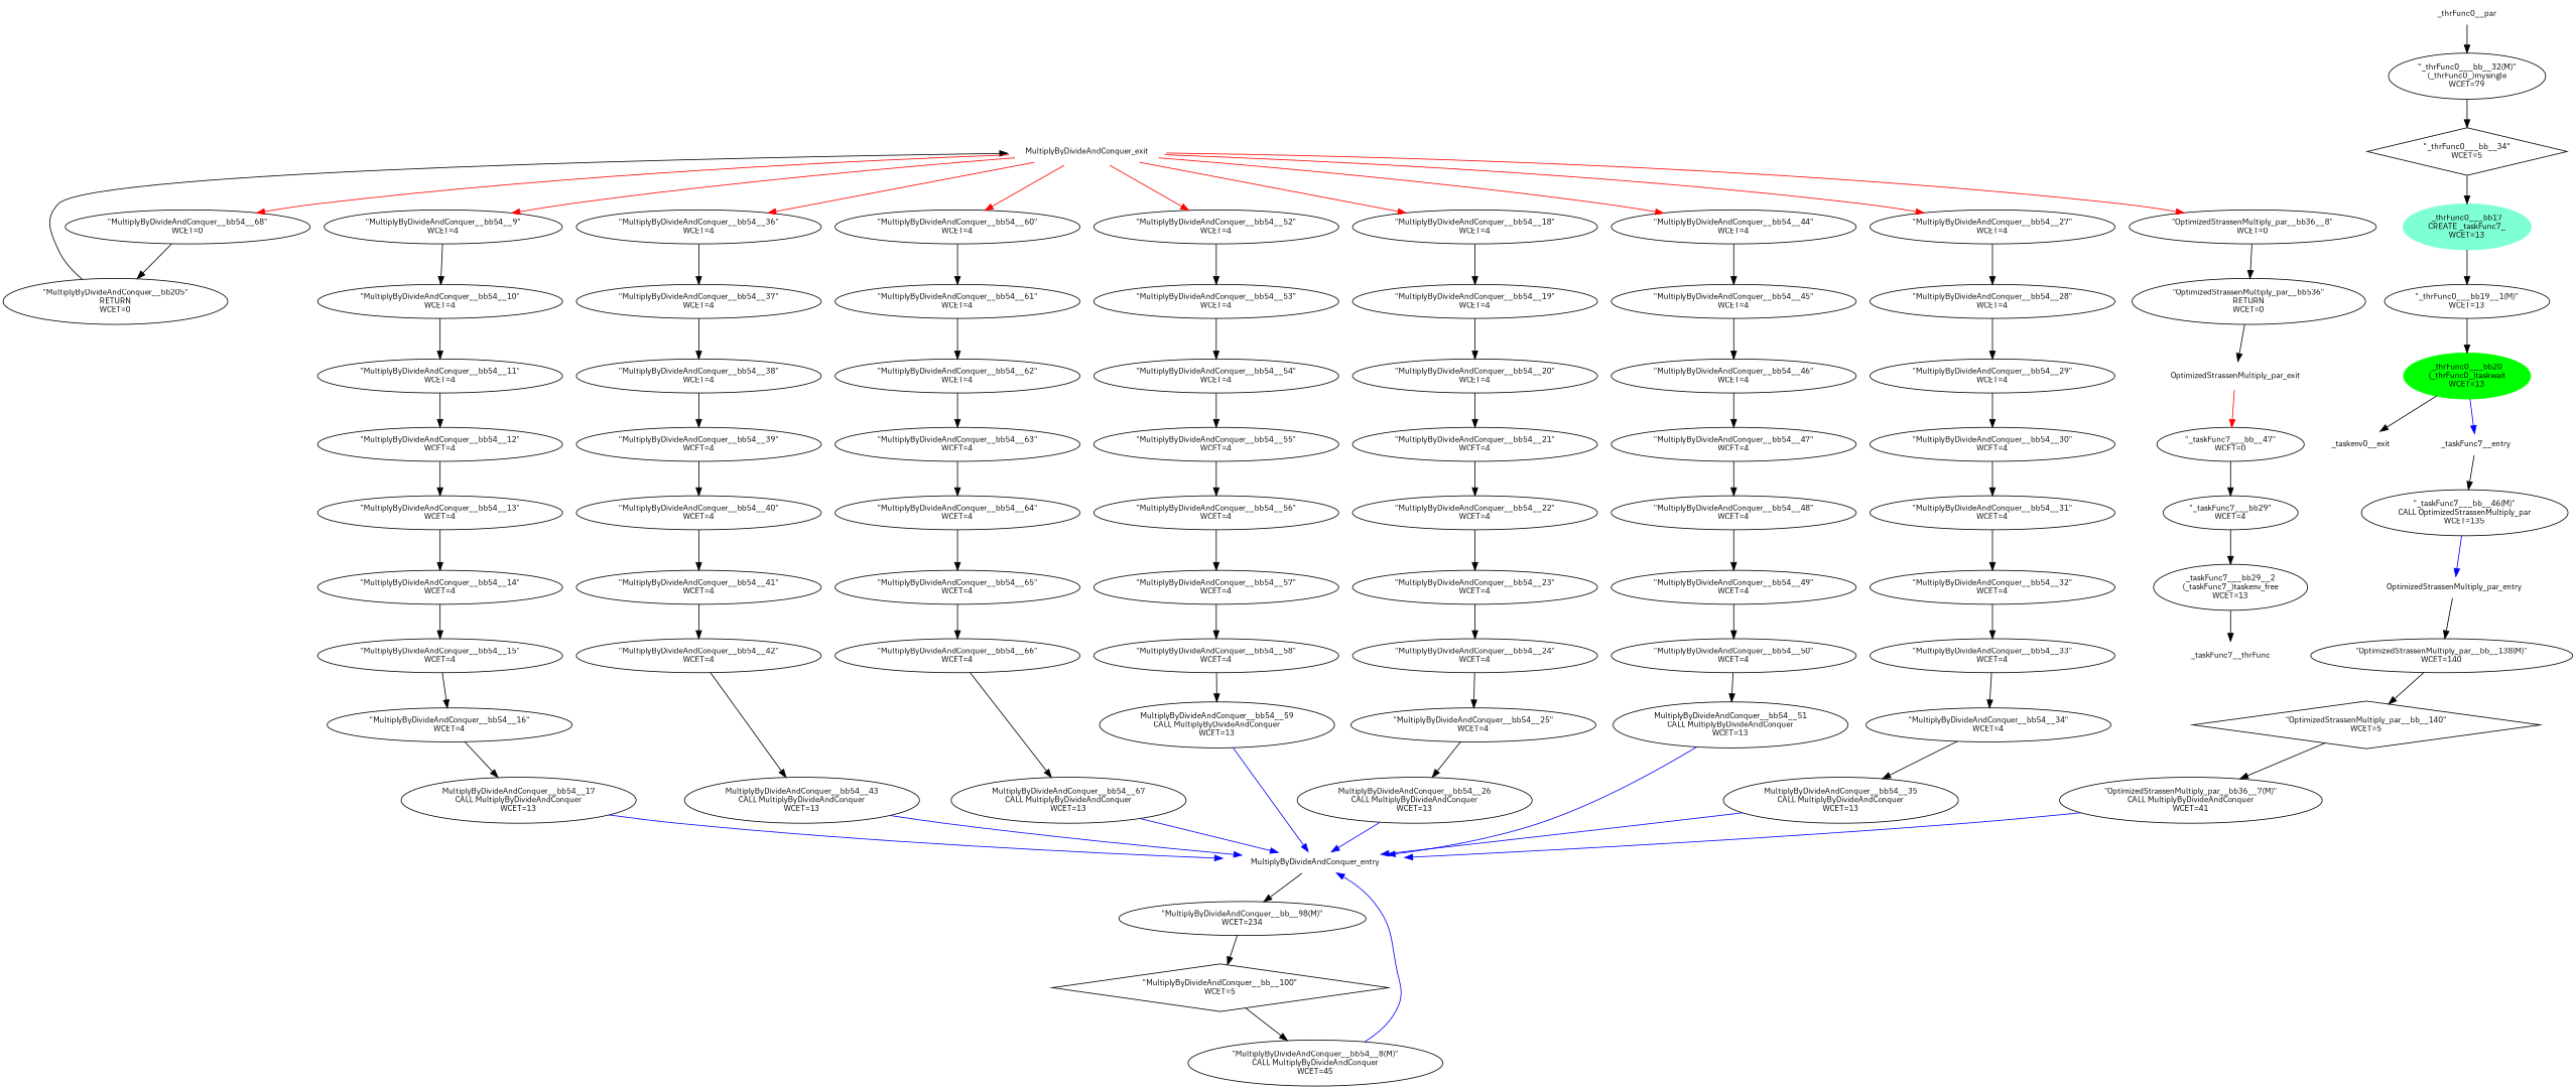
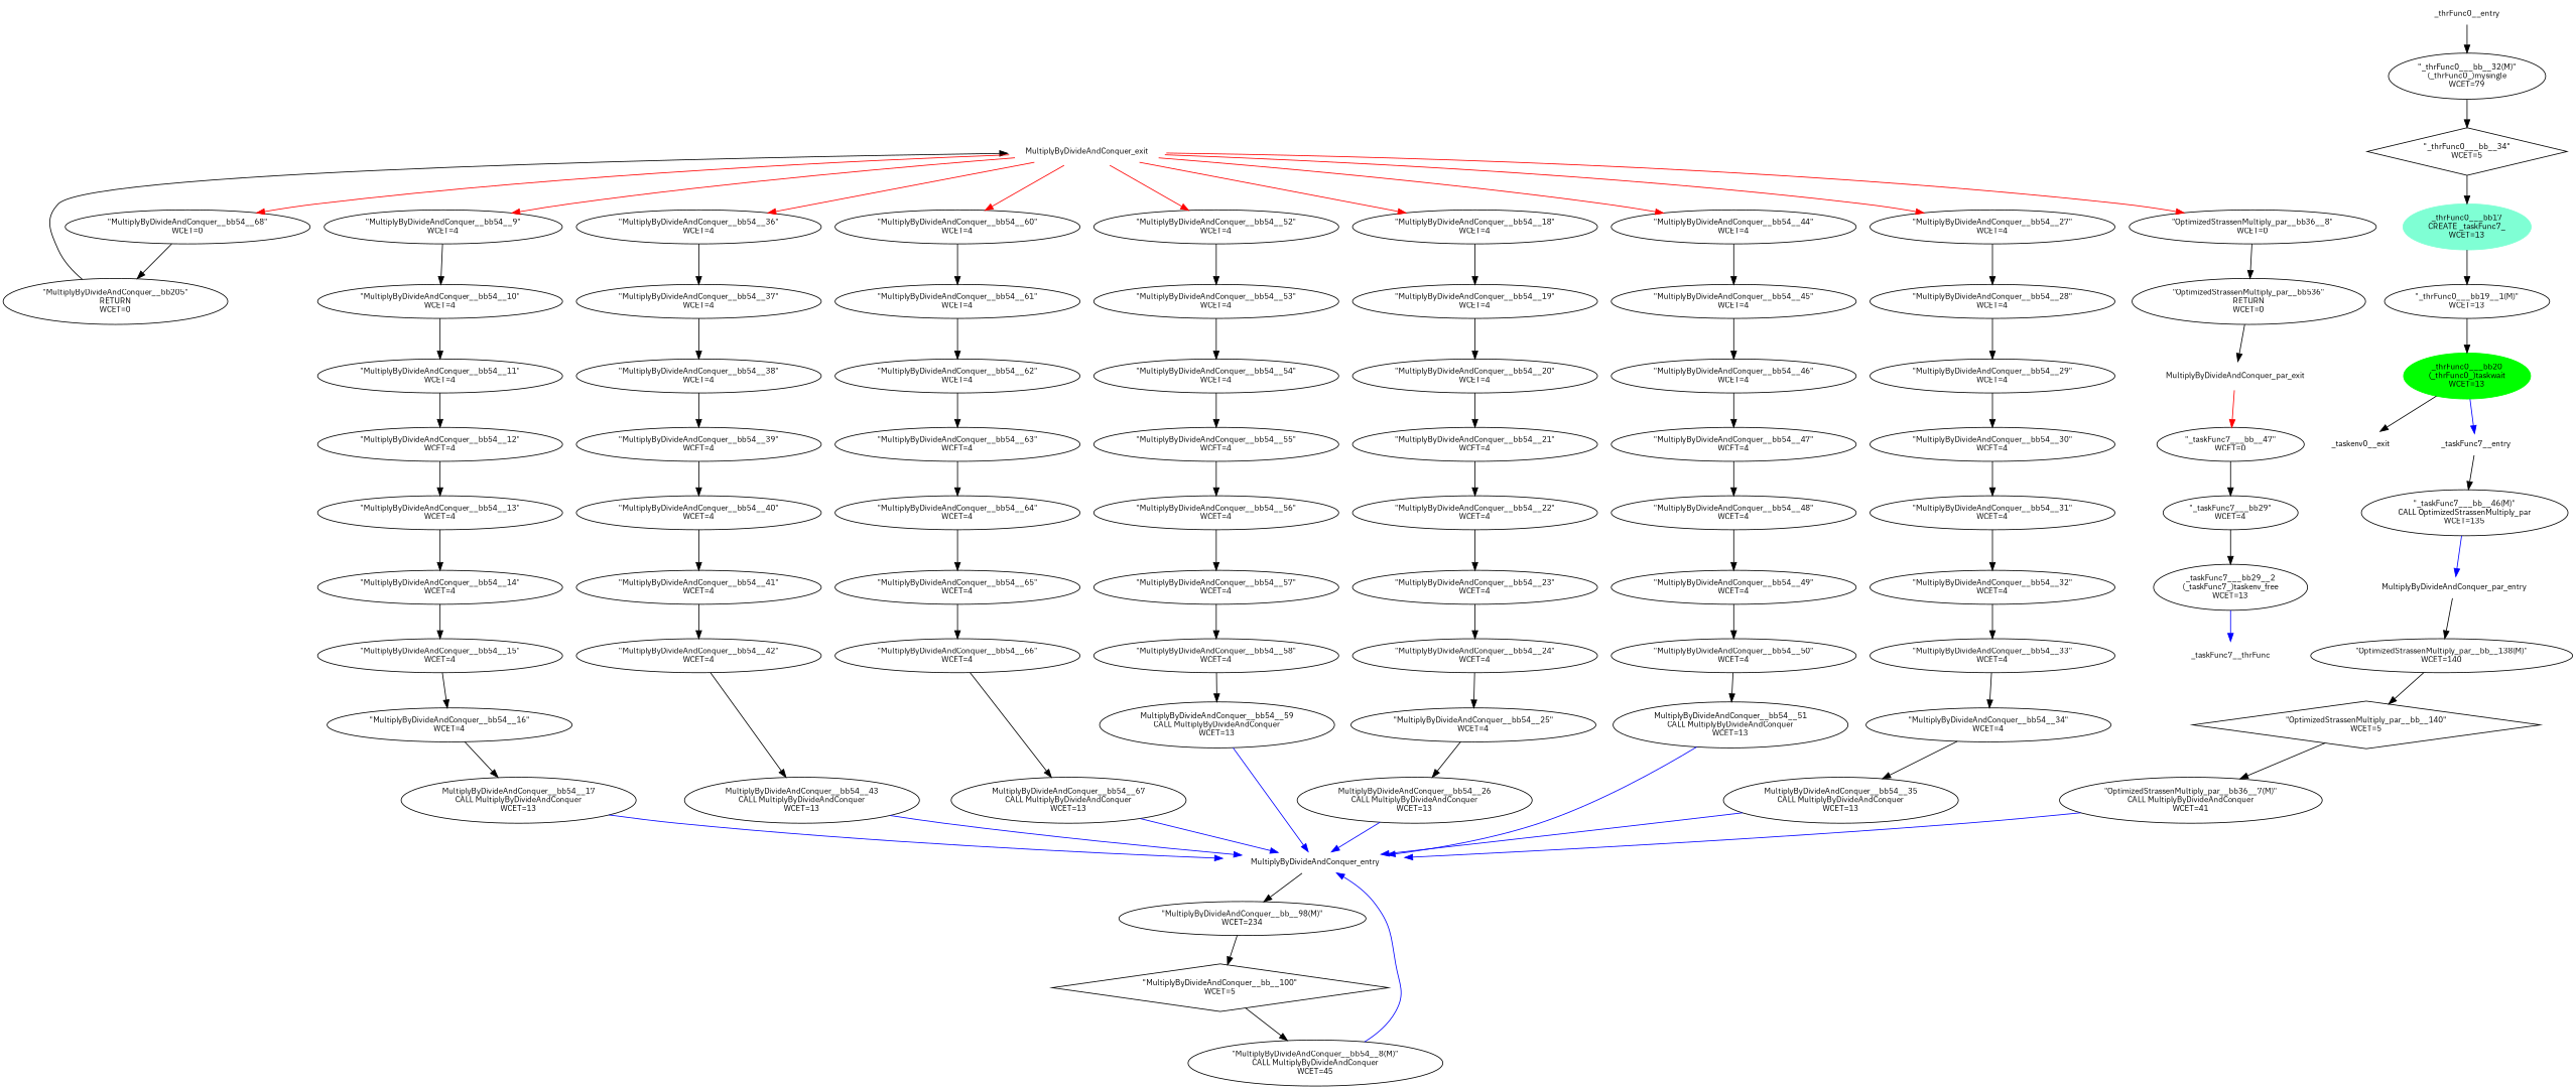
  strict digraph {
    fontname="IBM Plex Sans"
    fontsize=10
    rankdir=TB
    node [fontname="IBM Plex Sans" fontsize=10]
    edge [fontname="IBM Plex Sans"]
    n1 [label="\"MultiplyByDivideAndConquer__bb54__64\"\nWCET=4" width=0.01]
    n2 [label="\"MultiplyByDivideAndConquer__bb54__65\"\nWCET=4" width=0.01]
    n3 [label="\"MultiplyByDivideAndConquer__bb54__66\"\nWCET=4" width=0.01]
    n4 [label="\"MultiplyByDivideAndConquer__bb54__12\"\nWCET=4" width=0.01]
    n5 [label="\"MultiplyByDivideAndConquer__bb54__13\"\nWCET=4" width=0.01]
    n6 [label="\"MultiplyByDivideAndConquer__bb54__14\"\nWCET=4" width=0.01]
    n7 [label="\"MultiplyByDivideAndConquer__bb54__33\"\nWCET=4" width=0.01]
    n8 [label="\"MultiplyByDivideAndConquer__bb54__34\"\nWCET=4" width=0.01]
    n9 [label="MultiplyByDivideAndConquer__bb54__35\nCALL MultiplyByDivideAndConquer\nWCET=13" width=0.01]
    n10 [label="\"MultiplyByDivideAndConquer__bb54__54\"\nWCET=4" width=0.01]
    n11 [label="\"MultiplyByDivideAndConquer__bb54__55\"\nWCET=4" width=0.01]
    n12 [label="\"MultiplyByDivideAndConquer__bb54__56\"\nWCET=4" width=0.01]
    n13 [label="MultiplyByDivideAndConquer__bb54__59\nCALL MultiplyByDivideAndConquer\nWCET=13" width=0.01]
    n14 [color=white height=0.01 label=MultiplyByDivideAndConquer_entry width=0.01]
    n15 [label="\"MultiplyByDivideAndConquer__bb__98(M)\"\nWCET=234" width=0.01]
    n16 [label="\"MultiplyByDivideAndConquer__bb54__23\"\nWCET=4" width=0.01]
    n17 [label="\"MultiplyByDivideAndConquer__bb54__24\"\nWCET=4" width=0.01]
    n18 [label="\"MultiplyByDivideAndConquer__bb54__25\"\nWCET=4" width=0.01]
    n19 [label="\"MultiplyByDivideAndConquer__bb54__8(M)\"\nCALL MultiplyByDivideAndConquer\nWCET=45" width=0.01]
    n20 [label="\"MultiplyByDivideAndConquer__bb54__21\"\nWCET=4" width=0.01]
    n21 [label="\"MultiplyByDivideAndConquer__bb54__22\"\nWCET=4" width=0.01]
    n22 [label="\"MultiplyByDivideAndConquer__bb54__11\"\nWCET=4" width=0.01]
    n23 [label="\"MultiplyByDivideAndConquer__bb54__38\"\nWCET=4" width=0.01]
    n24 [label="\"MultiplyByDivideAndConquer__bb54__39\"\nWCET=4" width=0.01]
    n25 [label="\"MultiplyByDivideAndConquer__bb54__40\"\nWCET=4" width=0.01]
    n26 [label="\"MultiplyByDivideAndConquer__bb__100\"\nWCET=5" shape=diamond width=0.01]
    n27 [label="\"MultiplyByDivideAndConquer__bb54__42\"\nWCET=4" width=0.01]
    n28 [label="MultiplyByDivideAndConquer__bb54__43\nCALL MultiplyByDivideAndConquer\nWCET=13" width=0.01]
    n29 [label="\"MultiplyByDivideAndConquer__bb54__45\"\nWCET=4" width=0.01]
    n30 [label="\"MultiplyByDivideAndConquer__bb54__46\"\nWCET=4" width=0.01]
    n31 [label="\"MultiplyByDivideAndConquer__bb54__47\"\nWCET=4" width=0.01]
    n32 [label="MultiplyByDivideAndConquer__bb54__26\nCALL MultiplyByDivideAndConquer\nWCET=13" width=0.01]
    n33 [label="\"MultiplyByDivideAndConquer__bb54__30\"\nWCET=4" width=0.01]
    n34 [label="\"MultiplyByDivideAndConquer__bb54__31\"\nWCET=4" width=0.01]
    n35 [label="\"MultiplyByDivideAndConquer__bb54__32\"\nWCET=4" width=0.01]
    n36 [label="\"MultiplyByDivideAndConquer__bb54__62\"\nWCET=4" width=0.01]
    n37 [label="\"MultiplyByDivideAndConquer__bb54__63\"\nWCET=4" width=0.01]
    n38 [label="\"MultiplyByDivideAndConquer__bb54__68\"\nWCET=0" width=0.01]
    n39 [label="\"MultiplyByDivideAndConquer__bb205\"\nRETURN\nWCET=0" width=0.01]
    n40 [color=white label=MultiplyByDivideAndConquer_exit width=0.01]
    n41 [label="\"MultiplyByDivideAndConquer__bb54__9\"\nWCET=4" width=0.01]
    n42 [label="\"MultiplyByDivideAndConquer__bb54__10\"\nWCET=4" width=0.01]
    n43 [label="MultiplyByDivideAndConquer__bb54__67\nCALL MultiplyByDivideAndConquer\nWCET=13" width=0.01]
    n44 [label="\"MultiplyByDivideAndConquer__bb54__57\"\nWCET=4" width=0.01]
    n45 [label="\"MultiplyByDivideAndConquer__bb54__58\"\nWCET=4" width=0.01]
    n46 [label="\"MultiplyByDivideAndConquer__bb54__15\"\nWCET=4" width=0.01]
    n47 [label="\"MultiplyByDivideAndConquer__bb54__16\"\nWCET=4" width=0.01]
    n48 [label="MultiplyByDivideAndConquer__bb54__17\nCALL MultiplyByDivideAndConquer\nWCET=13" width=0.01]
    n49 [label="\"MultiplyByDivideAndConquer__bb54__36\"\nWCET=4" width=0.01]
    n50 [label="\"MultiplyByDivideAndConquer__bb54__37\"\nWCET=4" width=0.01]
    n51 [label="\"MultiplyByDivideAndConquer__bb54__53\"\nWCET=4" width=0.01]
    n52 [label="\"MultiplyByDivideAndConquer__bb54__50\"\nWCET=4" width=0.01]
    n53 [label="MultiplyByDivideAndConquer__bb54__51\nCALL MultiplyByDivideAndConquer\nWCET=13" width=0.01]
    n54 [label="\"MultiplyByDivideAndConquer__bb54__41\"\nWCET=4" width=0.01]
    n55 [label="\"MultiplyByDivideAndConquer__bb54__60\"\nWCET=4" width=0.01]
    n56 [label="\"MultiplyByDivideAndConquer__bb54__61\"\nWCET=4" width=0.01]
    n57 [label="\"MultiplyByDivideAndConquer__bb54__52\"\nWCET=4" width=0.01]
    n58 [label="\"MultiplyByDivideAndConquer__bb54__20\"\nWCET=4" width=0.01]
    n59 [label="\"MultiplyByDivideAndConquer__bb54__28\"\nWCET=4" width=0.01]
    n60 [label="\"MultiplyByDivideAndConquer__bb54__29\"\nWCET=4" width=0.01]
    n61 [label="\"MultiplyByDivideAndConquer__bb54__48\"\nWCET=4" width=0.01]
    n62 [label="\"MultiplyByDivideAndConquer__bb54__49\"\nWCET=4" width=0.01]
    n63 [label="\"MultiplyByDivideAndConquer__bb54__19\"\nWCET=4" width=0.01]
    n64 [label="\"MultiplyByDivideAndConquer__bb54__18\"\nWCET=4" width=0.01]
    n65 [label="\"MultiplyByDivideAndConquer__bb54__44\"\nWCET=4" width=0.01]
    n66 [label="\"MultiplyByDivideAndConquer__bb54__27\"\nWCET=4" width=0.01]
    n67 [label="\"OptimizedStrassenMultiply_par__bb36__8\"\nWCET=0" width=0.01]
    n68 [label="\"OptimizedStrassenMultiply_par__bb536\"\nRETURN\nWCET=0" width=0.01]
    n69 [color=white label=_taskenv0__exit width=0.01]
    n70 [label="\"_thrFunc0___bb19__1(M)\"\nWCET=13" width=0.01]
    n71 [color=green label="_thrFunc0___bb20\n(_thrFunc0_)taskwait\nWCET=13" style=filled width=0.01]
    n72 [color=white height=0.01 label=_taskFunc7__entry width=0.01]
    n73 [color=aquamarine label="_thrFunc0___bb17\nCREATE _taskFunc7_\nWCET=13" style=filled width=0.01]
    n74 [label="\"_taskFunc7___bb__46(M)\"\nCALL OptimizedStrassenMultiply_par\nWCET=135" width=0.01]
-   n75 [color=white height=0.01 label=_thrFunc0__par width=0.01]
+   n75 [color=white height=0.01 label=_thrFunc0__entry width=0.01]
    n76 [label="\"_thrFunc0___bb__32(M)\"\n(_thrFunc0_)mysingle\nWCET=79" width=0.01]
    n77 [label="\"_thrFunc0___bb__34\"\nWCET=5" shape=diamond width=0.01]
-   n78 [color=white label=OptimizedStrassenMultiply_par_exit width=0.01]
+   n78 [color=white label=MultiplyByDivideAndConquer_par_exit width=0.01]
    n79 [label="\"_taskFunc7___bb__47\"\nWCET=0" width=0.01]
    n80 [label="\"OptimizedStrassenMultiply_par__bb__140\"\nWCET=5" shape=diamond width=0.01]
    n81 [label="\"OptimizedStrassenMultiply_par__bb36__7(M)\"\nCALL MultiplyByDivideAndConquer\nWCET=41" width=0.01]
    n82 [label="\"OptimizedStrassenMultiply_par__bb__138(M)\"\nWCET=140" width=0.01]
-   n83 [color=white height=0.01 label=OptimizedStrassenMultiply_par_entry width=0.01]
+   n83 [color=white height=0.01 label=MultiplyByDivideAndConquer_par_entry width=0.01]
    n84 [label="\"_taskFunc7___bb29\"\nWCET=4" width=0.01]
    n85 [color=white label=_taskFunc7__thrFunc width=0.01]
    n86 [label="_taskFunc7___bb29__2\n(_taskFunc7_)taskenv_free\nWCET=13" width=0.01]
    n1 -> n2
    n2 -> n3
    n3 -> n43
    n4 -> n5
    n5 -> n6
    n6 -> n46
    n7 -> n8
    n8 -> n9
    n9 -> n14 [color=blue]
    n10 -> n11
    n11 -> n12
    n12 -> n44
    n13 -> n14 [color=blue]
    n14 -> n15
    n15 -> n26
    n16 -> n17
    n17 -> n18
    n18 -> n32
    n19 -> n14 [color=blue]
    n20 -> n21
    n21 -> n16
    n22 -> n4
    n23 -> n24
    n24 -> n25
    n25 -> n54
    n26 -> n19
    n27 -> n28
    n28 -> n14 [color=blue]
    n29 -> n30
    n30 -> n31
    n31 -> n61
    n32 -> n14 [color=blue]
    n33 -> n34
    n34 -> n35
    n35 -> n7
    n36 -> n37
    n37 -> n1
    n38 -> n39
    n39 -> n40
    n40 -> n38 [color=red]
    n40 -> n41 [color=red]
    n40 -> n49 [color=red]
    n40 -> n55 [color=red]
    n40 -> n57 [color=red]
    n40 -> n64 [color=red]
    n40 -> n65 [color=red]
    n40 -> n66 [color=red]
    n40 -> n67 [color=red]
    n41 -> n42
    n42 -> n22
    n43 -> n14 [color=blue]
    n44 -> n45
    n45 -> n13
    n46 -> n47
    n47 -> n48
    n48 -> n14 [color=blue]
    n49 -> n50
    n50 -> n23
    n51 -> n10
    n52 -> n53
    n53 -> n14 [color=blue]
    n54 -> n27
    n55 -> n56
    n56 -> n36
    n57 -> n51
    n58 -> n20
    n59 -> n60
    n60 -> n33
    n61 -> n62
    n62 -> n52
    n63 -> n58
    n64 -> n63
    n65 -> n29
    n66 -> n59
    n67 -> n68
    n68 -> n78
    n70 -> n71
    n71 -> n69
    n71 -> n72 [color=blue]
    n72 -> n74
    n73 -> n70
    n74 -> n83 [color=blue]
    n75 -> n76
    n76 -> n77
    n77 -> n73
    n78 -> n79 [color=red]
    n79 -> n84
    n80 -> n81
    n81 -> n14 [color=blue]
    n82 -> n80
    n83 -> n82
    n84 -> n86
-   n86 -> n85
+   n86 -> n85 [color=blue]
  }
